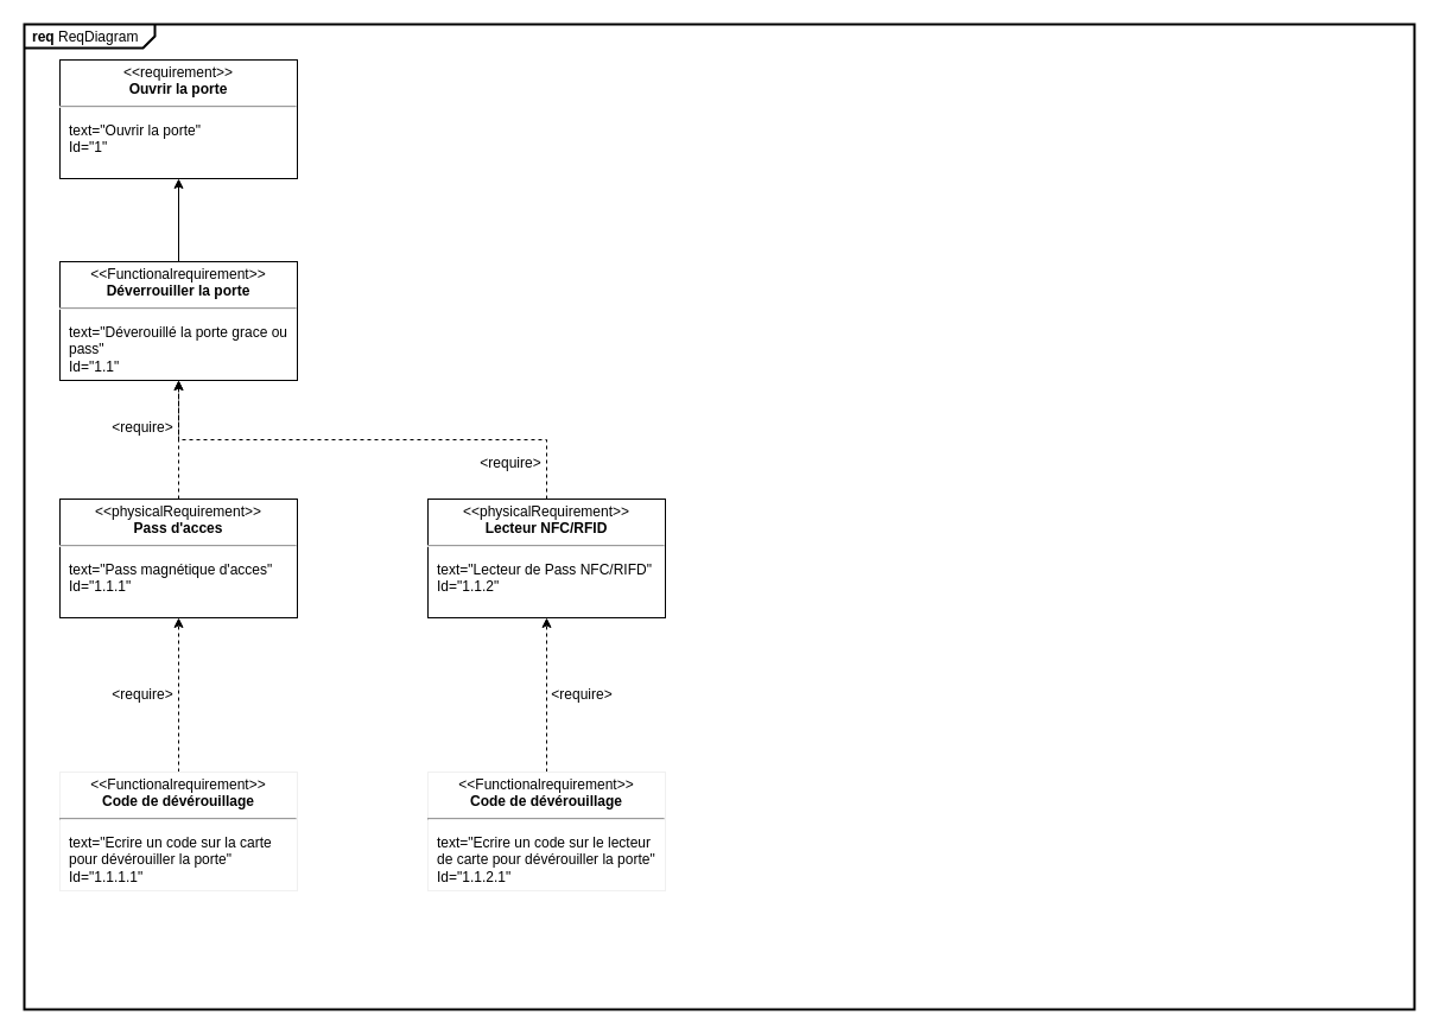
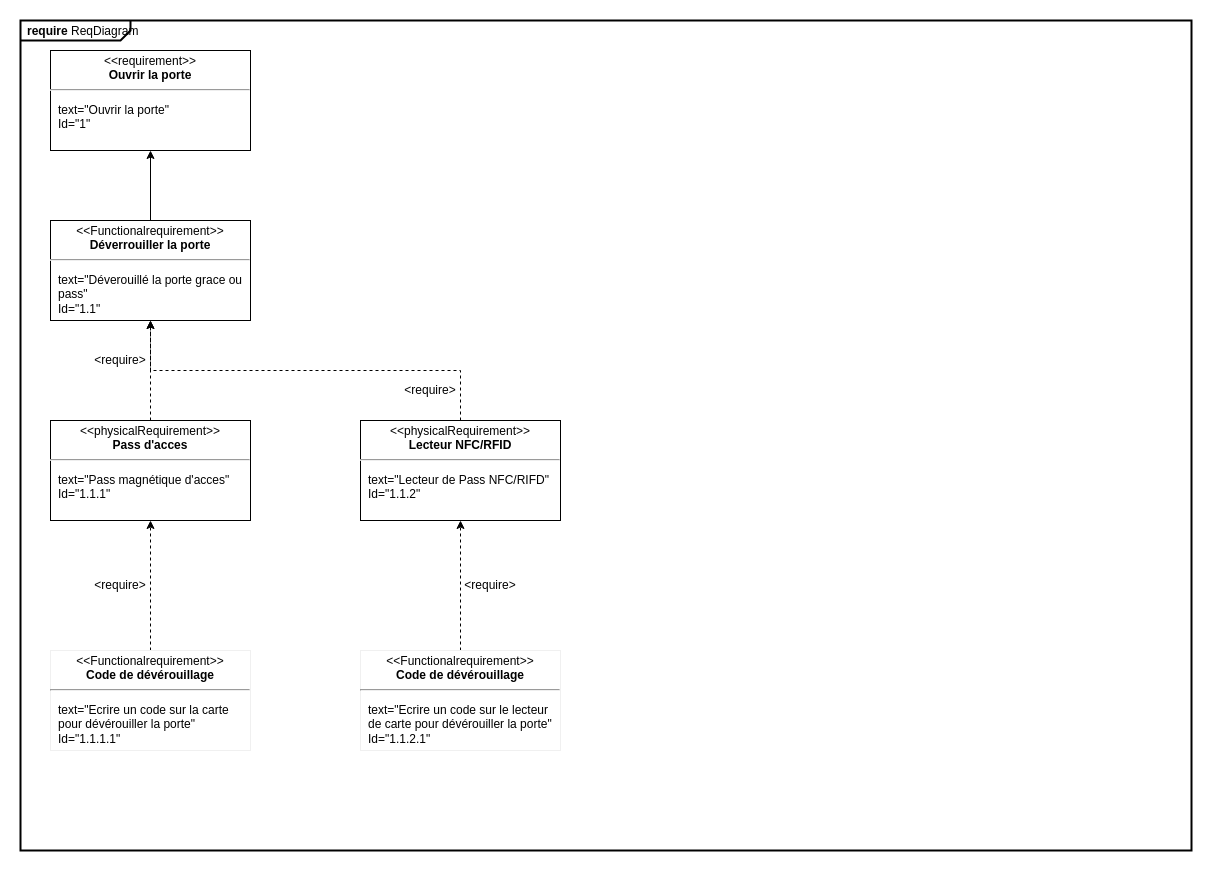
  <mxCell id="0" />
  <mxCell id="1" parent="0" />
- <mxCell id="2" value="&lt;p style=&quot;margin:0px;margin-top:4px;margin-left:7px;text-align:left;&quot;&gt;&lt;b&gt;req&lt;/b&gt;  ReqDiagram&lt;/p&gt;" style="html=1;shape=mxgraph.sysml.package;overflow=fill;labelX=110;strokeWidth=2;align=center;" vertex="1" parent="1"><mxGeometry y="20" width="1171" height="830" as="geometry" x="20" /></mxCell>
+ <mxCell id="2" value="&lt;p style=&quot;margin:0px;margin-top:4px;margin-left:7px;text-align:left;&quot;&gt;&lt;b&gt;require&lt;/b&gt;  ReqDiagram&lt;/p&gt;" style="html=1;shape=mxgraph.sysml.package;overflow=fill;labelX=110;strokeWidth=2;align=center;" vertex="1" parent="1"><mxGeometry y="20" width="1171" height="830" as="geometry" x="20" /></mxCell>
  <mxCell id="3" value="&lt;p style=&quot;margin: 0px ; margin-top: 4px ; text-align: center&quot;&gt;&amp;lt;&amp;lt;requirement&amp;gt;&amp;gt;&lt;br&gt;&lt;b&gt;Ouvrir la porte&lt;/b&gt;&lt;/p&gt;&lt;hr&gt;&lt;p&gt;&lt;/p&gt;&lt;p style=&quot;margin: 0px ; margin-left: 8px ; text-align: left&quot;&gt;text=&quot;Ouvrir la porte&quot;&lt;br&gt;Id=&quot;1&quot;&lt;/p&gt;" style="shape=rect;overflow=fill;html=1;whiteSpace=wrap;align=center;" vertex="1" parent="1"><mxGeometry x="50" y="50" width="200" height="100" as="geometry" /></mxCell>
  <mxCell id="4" style="edgeStyle=orthogonalEdgeStyle;rounded=0;orthogonalLoop=1;jettySize=auto;html=1;exitX=0.75;exitY=1;exitDx=0;exitDy=0;entryX=0.5;entryY=0;entryDx=0;entryDy=0;strokeColor=none;dashed=1;" edge="1" parent="1" source="6" target="10"><mxGeometry relative="1" as="geometry" /></mxCell>
  <mxCell id="5" style="edgeStyle=orthogonalEdgeStyle;rounded=0;orthogonalLoop=1;jettySize=auto;html=1;exitX=0.5;exitY=0;exitDx=0;exitDy=0;entryX=0.5;entryY=1;entryDx=0;entryDy=0;" edge="1" parent="1" source="6" target="3"><mxGeometry relative="1" as="geometry" /></mxCell>
  <mxCell id="6" value="&lt;p style=&quot;margin: 0px ; margin-top: 4px ; text-align: center&quot;&gt;&amp;lt;&amp;lt;Functionalrequirement&amp;gt;&amp;gt;&lt;br&gt;&lt;b&gt;Déverrouiller la porte&lt;/b&gt;&lt;/p&gt;&lt;hr&gt;&lt;p&gt;&lt;/p&gt;&lt;p style=&quot;margin: 0px ; margin-left: 8px ; text-align: left&quot;&gt;text=&quot;Déverouillé la porte grace ou pass&quot;&lt;br&gt;Id=&quot;1.1&quot;&lt;/p&gt;" style="shape=rect;overflow=fill;html=1;whiteSpace=wrap;align=center;" vertex="1" parent="1"><mxGeometry x="50" y="220" width="200" height="100" as="geometry" /></mxCell>
  <mxCell id="7" style="edgeStyle=orthogonalEdgeStyle;rounded=0;orthogonalLoop=1;jettySize=auto;html=1;exitX=0.5;exitY=0;exitDx=0;exitDy=0;entryX=0.5;entryY=1;entryDx=0;entryDy=0;dashed=1;" edge="1" parent="1" source="8" target="6"><mxGeometry relative="1" as="geometry" /></mxCell>
  <mxCell id="8" value="&lt;p style=&quot;margin: 0px ; margin-top: 4px ; text-align: center&quot;&gt;&amp;lt;&amp;lt;physicalRequirement&amp;gt;&amp;gt;&lt;br&gt;&lt;b&gt;Pass d'acces&lt;/b&gt;&lt;/p&gt;&lt;hr&gt;&lt;p&gt;&lt;/p&gt;&lt;p style=&quot;margin: 0px ; margin-left: 8px ; text-align: left&quot;&gt;text=&quot;Pass magnétique d'acces&quot;&lt;br&gt;Id=&quot;1.1.1&quot;&lt;/p&gt;" style="shape=rect;overflow=fill;html=1;whiteSpace=wrap;align=center;" vertex="1" parent="1"><mxGeometry x="50" y="420" width="200" height="100" as="geometry" /></mxCell>
  <mxCell id="9" style="edgeStyle=orthogonalEdgeStyle;rounded=0;orthogonalLoop=1;jettySize=auto;html=1;exitX=0.5;exitY=0;exitDx=0;exitDy=0;entryX=0.5;entryY=1;entryDx=0;entryDy=0;dashed=1;" edge="1" parent="1" source="10" target="6"><mxGeometry relative="1" as="geometry" /></mxCell>
  <mxCell id="10" value="&lt;p style=&quot;margin: 0px ; margin-top: 4px ; text-align: center&quot;&gt;&amp;lt;&amp;lt;physicalRequirement&amp;gt;&amp;gt;&lt;br&gt;&lt;b&gt;Lecteur NFC/RFID&lt;/b&gt;&lt;/p&gt;&lt;hr&gt;&lt;p&gt;&lt;/p&gt;&lt;p style=&quot;margin: 0px ; margin-left: 8px ; text-align: left&quot;&gt;text=&quot;Lecteur de Pass NFC/RIFD&quot;&lt;br&gt;Id=&quot;1.1.2&quot;&lt;/p&gt;" style="shape=rect;overflow=fill;html=1;whiteSpace=wrap;align=center;" vertex="1" parent="1"><mxGeometry x="360" y="420" width="200" height="100" as="geometry" /></mxCell>
  <mxCell id="11" value="&amp;lt;require&amp;gt;" style="text;html=1;strokeColor=none;fillColor=none;align=center;verticalAlign=middle;whiteSpace=wrap;rounded=0;" vertex="1" parent="1"><mxGeometry x="410" y="380" width="40" height="20" as="geometry" /></mxCell>
  <mxCell id="12" value="&amp;lt;require&amp;gt;" style="text;html=1;strokeColor=none;fillColor=none;align=center;verticalAlign=middle;whiteSpace=wrap;rounded=0;" vertex="1" parent="1"><mxGeometry x="100" y="350" width="40" height="20" as="geometry" /></mxCell>
  <mxCell id="13" style="edgeStyle=orthogonalEdgeStyle;rounded=0;orthogonalLoop=1;jettySize=auto;html=1;exitX=0.5;exitY=0;exitDx=0;exitDy=0;dashed=1;" edge="1" parent="1" source="14" target="8"><mxGeometry relative="1" as="geometry" /></mxCell>
  <mxCell id="14" value="&lt;p style=&quot;margin: 0px ; margin-top: 4px ; text-align: center&quot;&gt;&amp;lt;&amp;lt;Functionalrequirement&amp;gt;&amp;gt;&lt;br&gt;&lt;b&gt;Code de dévérouillage&lt;/b&gt;&lt;/p&gt;&lt;hr&gt;&lt;p&gt;&lt;/p&gt;&lt;p style=&quot;margin: 0px ; margin-left: 8px ; text-align: left&quot;&gt;text=&quot;Ecrire un code sur la carte pour dévérouiller la porte&quot;&lt;br&gt;Id=&quot;1.1.1.1&quot;&lt;/p&gt;" style="shape=rect;overflow=fill;html=1;whiteSpace=wrap;align=center;strokeColor=#f0f0f0;" vertex="1" parent="1"><mxGeometry x="50" y="650" width="200" height="100" as="geometry" /></mxCell>
  <mxCell id="15" style="edgeStyle=orthogonalEdgeStyle;rounded=0;orthogonalLoop=1;jettySize=auto;html=1;exitX=0.5;exitY=0;exitDx=0;exitDy=0;dashed=1;" edge="1" parent="1" source="16" target="10"><mxGeometry relative="1" as="geometry" /></mxCell>
  <mxCell id="16" value="&lt;p style=&quot;margin: 0px ; margin-top: 4px ; text-align: center&quot;&gt;&amp;lt;&amp;lt;Functionalrequirement&amp;gt;&amp;gt;&lt;br&gt;&lt;b&gt;Code de dévérouillage&lt;/b&gt;&lt;/p&gt;&lt;hr&gt;&lt;p&gt;&lt;/p&gt;&lt;p style=&quot;margin: 0px ; margin-left: 8px ; text-align: left&quot;&gt;text=&quot;Ecrire un code sur le lecteur de carte pour dévérouiller la porte&quot;&lt;br&gt;Id=&quot;1.1.2.1&quot;&lt;/p&gt;" style="shape=rect;overflow=fill;html=1;whiteSpace=wrap;align=center;strokeColor=#f0f0f0;" vertex="1" parent="1"><mxGeometry x="360" y="650" width="200" height="100" as="geometry" /></mxCell>
  <mxCell id="17" value="&amp;lt;require&amp;gt;" style="text;html=1;strokeColor=none;fillColor=none;align=center;verticalAlign=middle;whiteSpace=wrap;rounded=0;" vertex="1" parent="1"><mxGeometry x="100" y="575" width="40" height="20" as="geometry" /></mxCell>
  <mxCell id="18" value="&amp;lt;require&amp;gt;" style="text;html=1;strokeColor=none;fillColor=none;align=center;verticalAlign=middle;whiteSpace=wrap;rounded=0;" vertex="1" parent="1"><mxGeometry x="470" y="575" width="40" height="20" as="geometry" /></mxCell>
